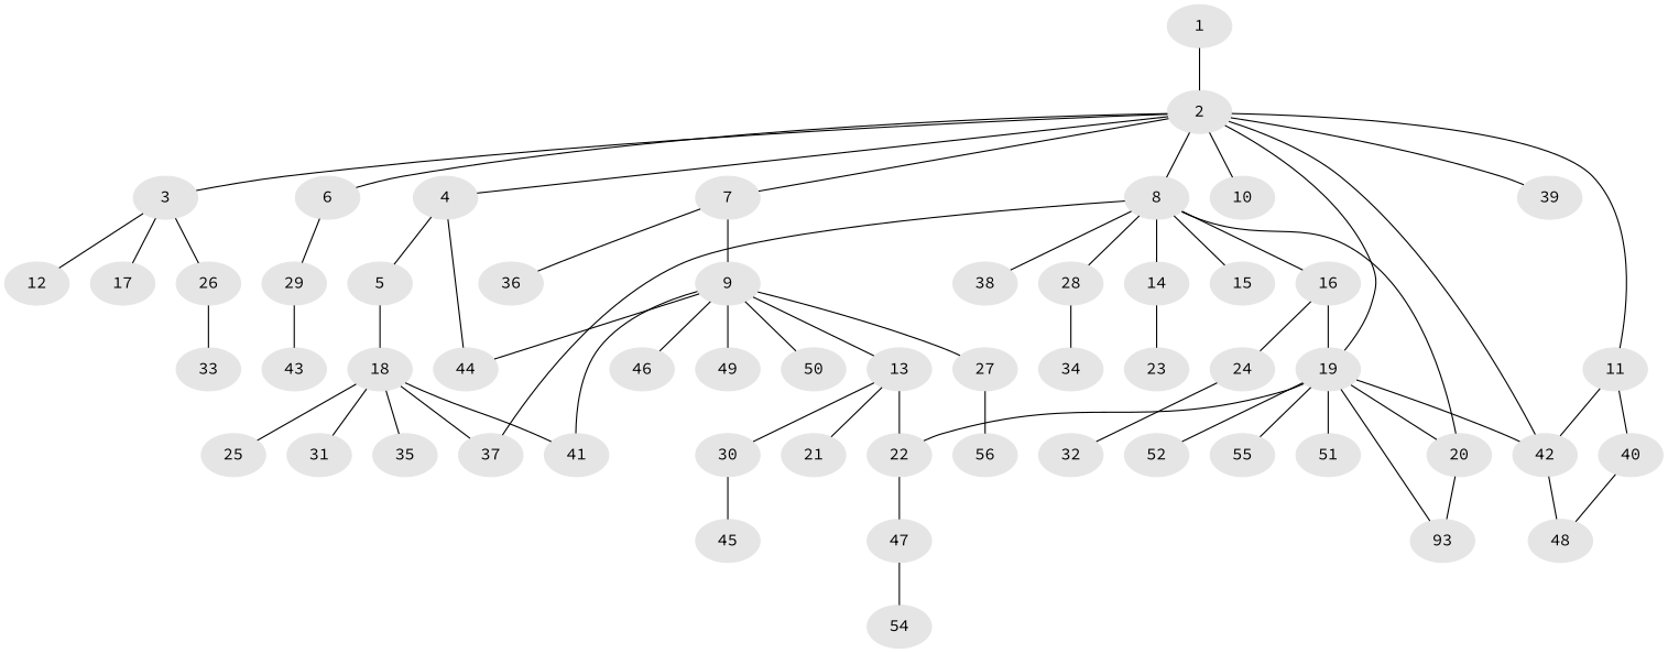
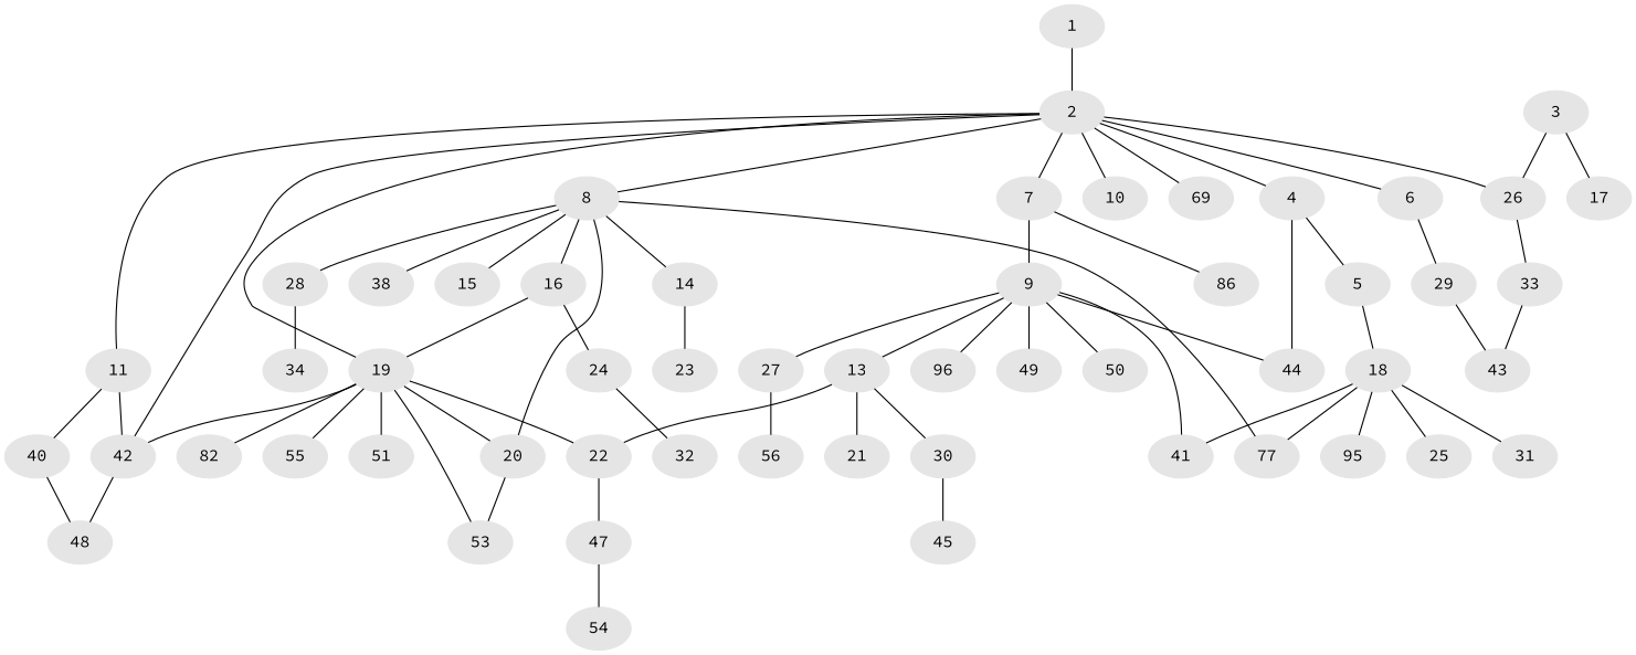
  graph {
    fontname="Source Code Pro"
    node [color=gray90 fontname="Source Code Pro" style=filled]
    edge [fontname="Source Code Pro"]
    1
    2
    3
    4
    6
    7
    8
    10
    11
    19
-   39
+   39 [label=69]
    42
-   12
    17
    26
    5
    44
    29
    9
-   36
+   36 [label=86]
    14
    15
    16
    20
    28
-   37
+   37 [label=77]
    38
    40
    22
    51
-   52
-   53 [label=93]
+   52 [label=82]
+   53
    55
    48
    33
    18
    41
    25
    31
-   35
+   35 [label=95]
    43
    13
    27
-   46
+   46 [label=96]
    49
    50
    23
    24
    34
    21
    30
    56
    47
    45
    32
    54
    1 -- 2
-   2 -- 3
+   2 -- 26
    2 -- 4
    2 -- 6
    2 -- 7
    2 -- 8
    2 -- 10
    2 -- 11
    2 -- 19
    2 -- 39
    2 -- 42
-   3 -- 12
    3 -- 17
    3 -- 26
    4 -- 5
    4 -- 44
    6 -- 29
    7 -- 9
    7 -- 36
    8 -- 14
    8 -- 15
    8 -- 16
    8 -- 20
    8 -- 28
    8 -- 37
    8 -- 38
    11 -- 42
    11 -- 40
    19 -- 42
    19 -- 20
    19 -- 22
    19 -- 51
    19 -- 52
    19 -- 53
    19 -- 55
    42 -- 48
    26 -- 33
    5 -- 18
    29 -- 43
    9 -- 44
    9 -- 41
    9 -- 13
    9 -- 27
    9 -- 46
    9 -- 49
    9 -- 50
    14 -- 23
    16 -- 19
    16 -- 24
    20 -- 53
    28 -- 34
    40 -- 48
    22 -- 47
+   33 -- 43
    18 -- 37
    18 -- 41
    18 -- 25
    18 -- 31
    18 -- 35
    13 -- 22
    13 -- 21
    13 -- 30
    27 -- 56
    24 -- 32
    30 -- 45
    47 -- 54
  }
